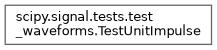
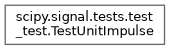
  digraph {
    rankdir=LR
-   n1 [color=grey40 fillcolor=white fontname=Helvetica fontsize=10 height=0.2 label="scipy.signal.tests.test\l_waveforms.TestUnitImpulse" shape=box style=filled width=0.4]
+   n1 [color=grey40 fillcolor=white fontname=Helvetica fontsize=10 height=0.2 label="scipy.signal.tests.test\l_test.TestUnitImpulse" shape=box style=filled width=0.4]
  }
